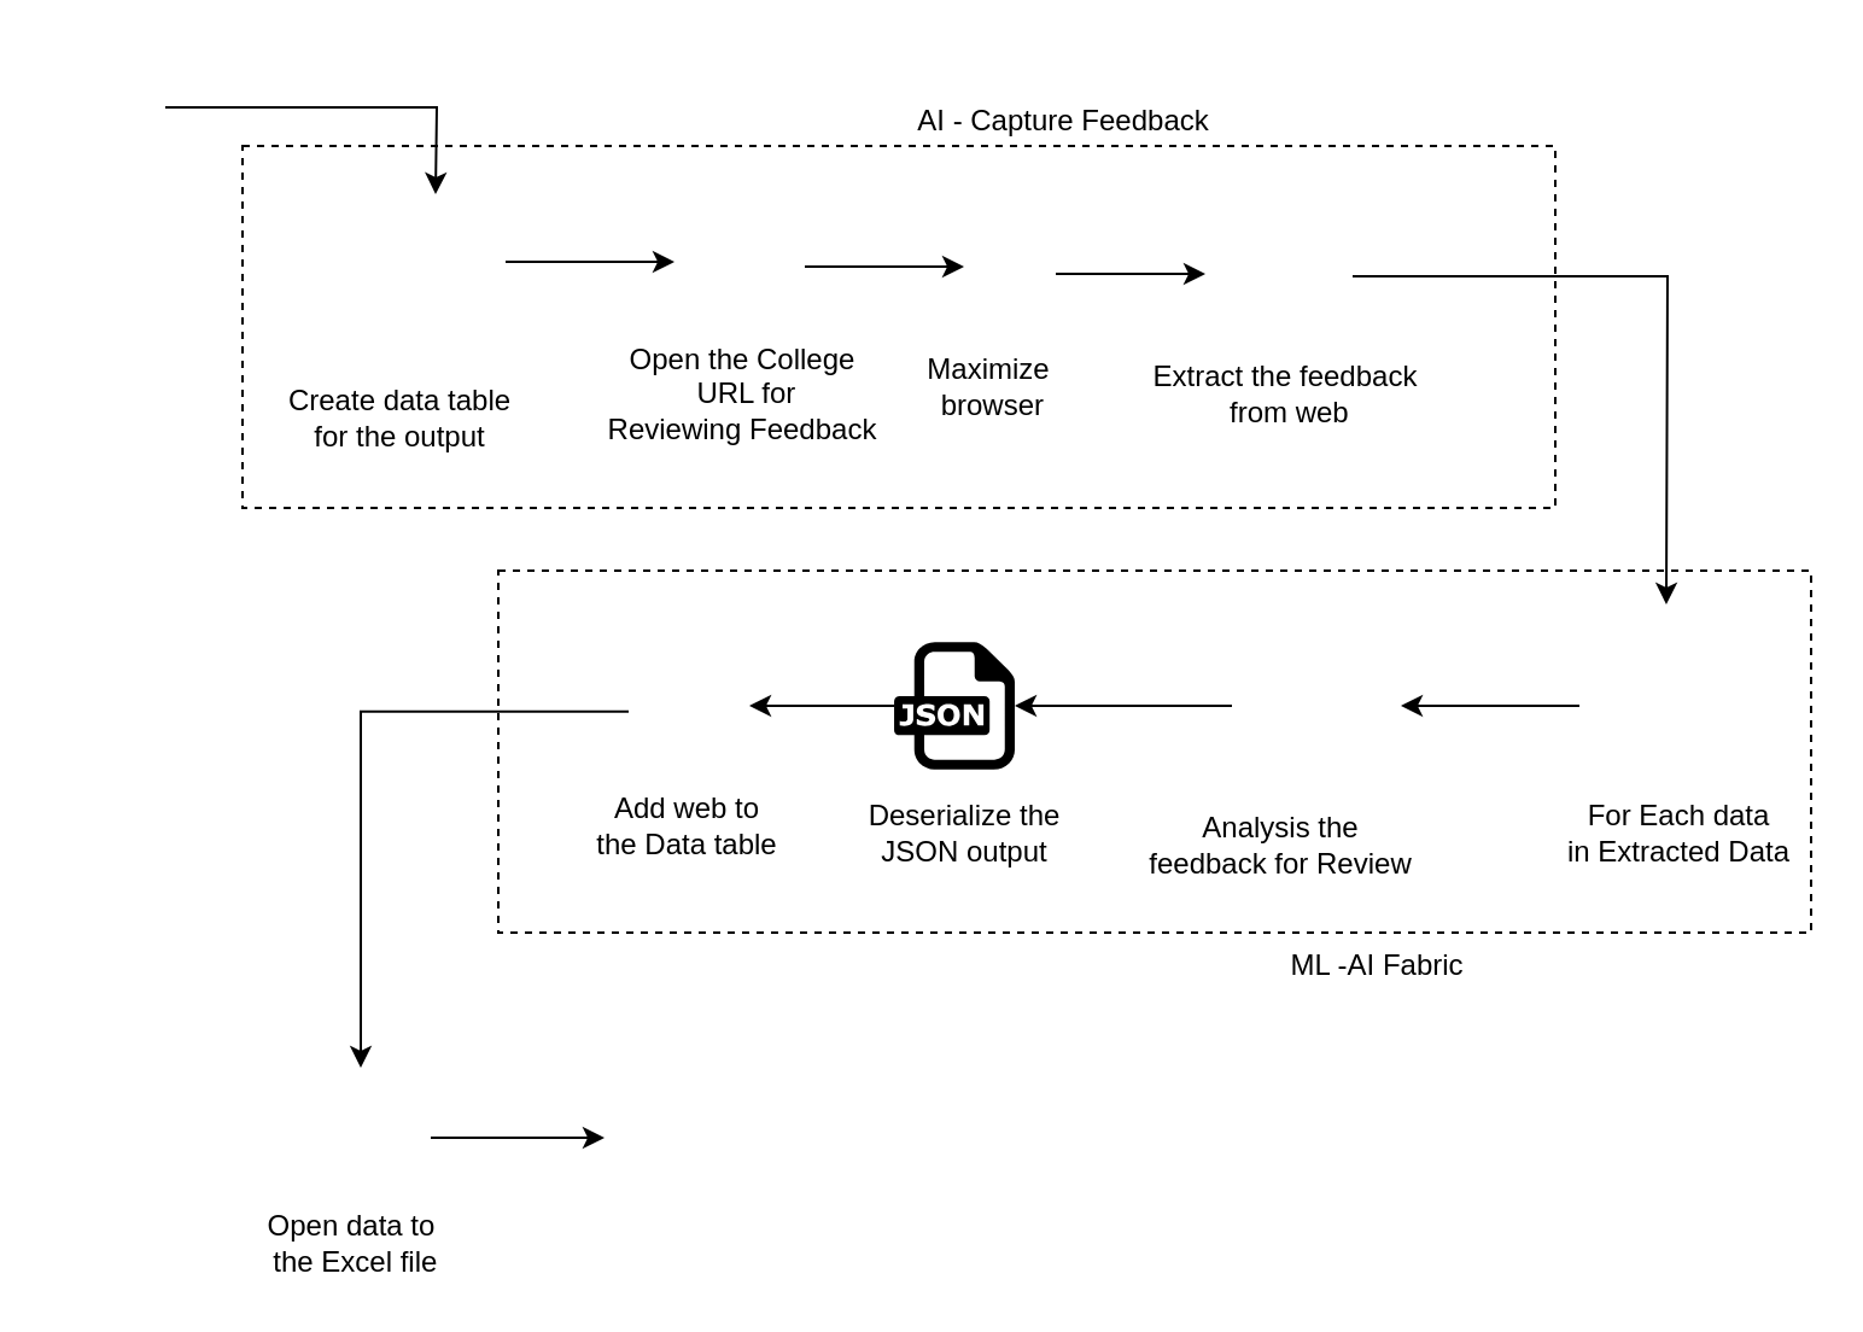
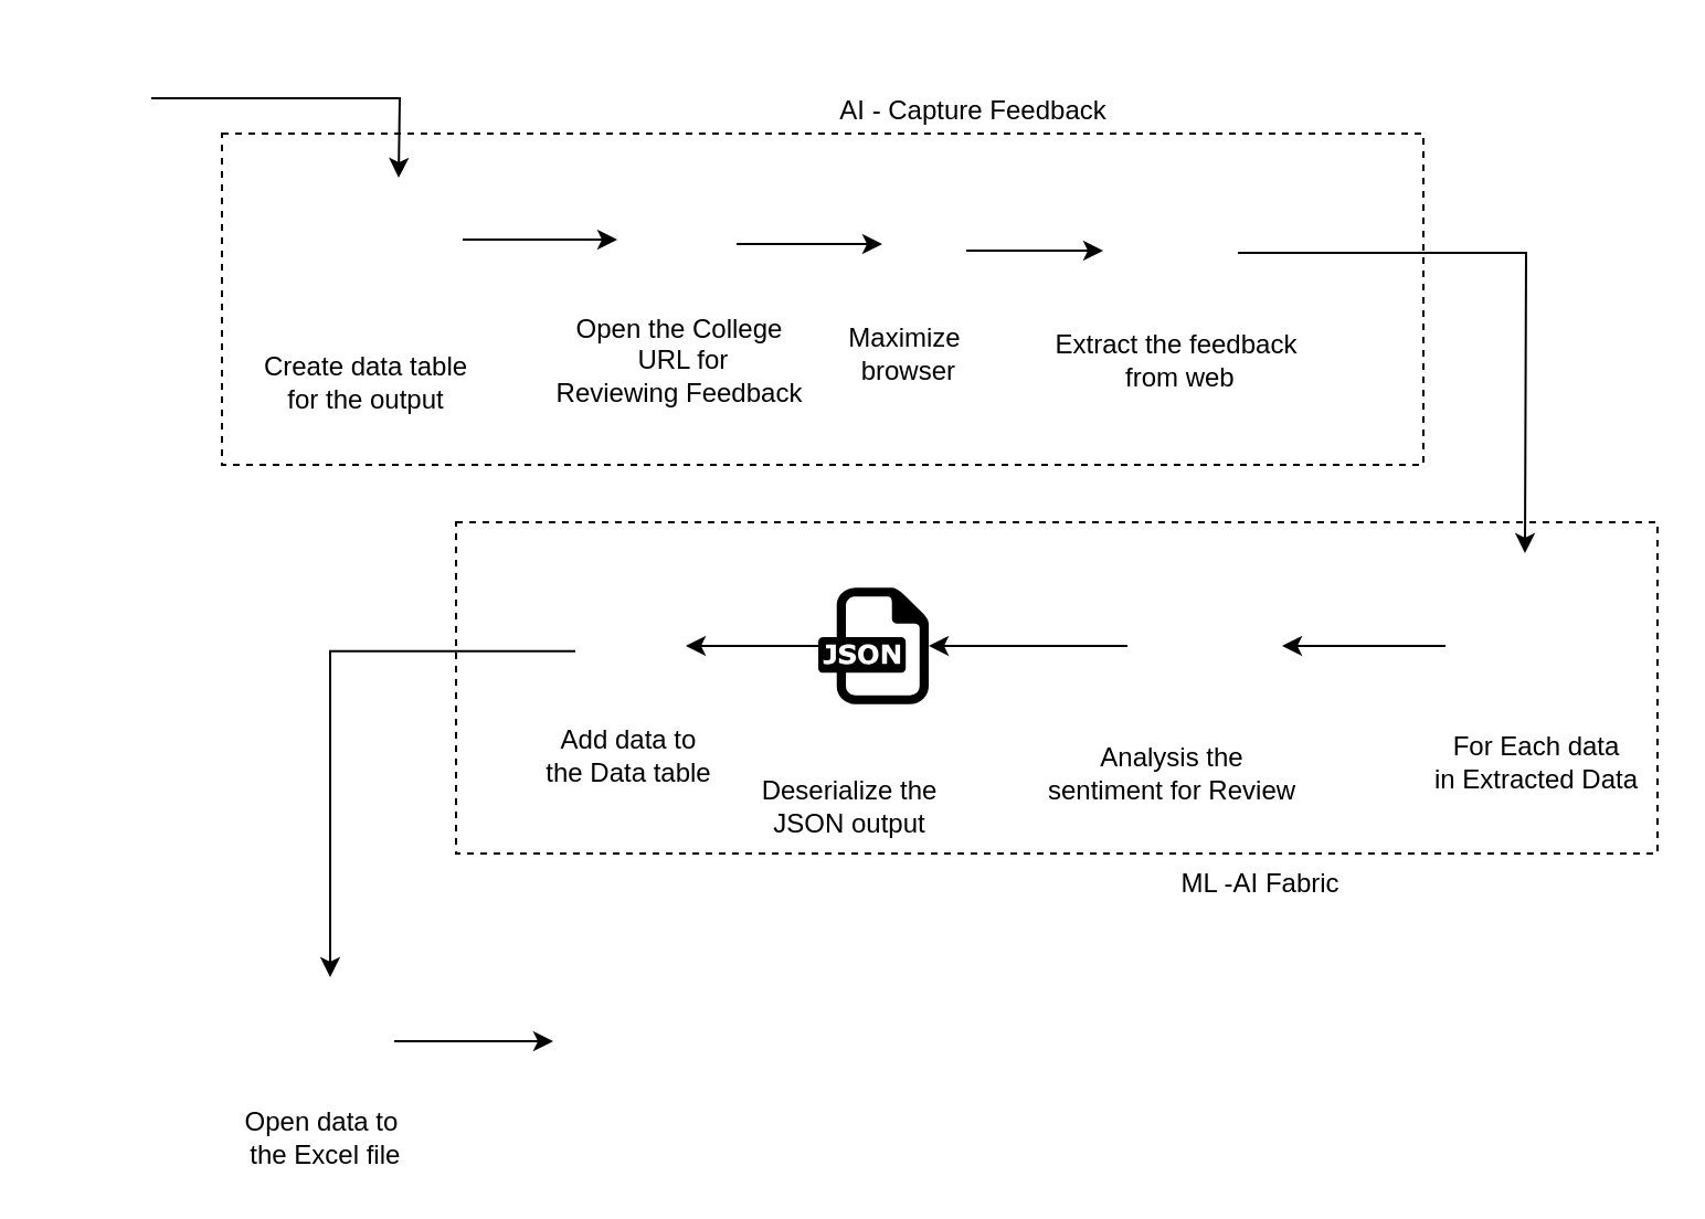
  <mxCell id="0" />
  <mxCell id="1" parent="0" />
  <mxCell id="2" value="" style="rounded=0;whiteSpace=wrap;html=1;gradientColor=#ffffff;dashed=1;" vertex="1" parent="1"><mxGeometry x="206" y="236" width="544" height="150" as="geometry" /></mxCell>
  <mxCell id="3" value="" style="rounded=0;whiteSpace=wrap;html=1;gradientColor=#ffffff;dashed=1;" vertex="1" parent="1"><mxGeometry x="100" y="60" width="544" height="150" as="geometry" /></mxCell>
  <mxCell id="4" style="edgeStyle=orthogonalEdgeStyle;rounded=0;orthogonalLoop=1;jettySize=auto;html=1;" edge="1" parent="1" source="5"><mxGeometry relative="1" as="geometry"><mxPoint x="180" y="80" as="targetPoint" /></mxGeometry></mxCell>
  <mxCell id="5" value="" style="shape=image;html=1;verticalAlign=top;verticalLabelPosition=bottom;labelBackgroundColor=#ffffff;imageAspect=0;aspect=fixed;image=https://cdn0.iconfinder.com/data/icons/48px_icons_collection_by_neweravin/48/start.png" vertex="1" parent="1"><mxGeometry x="20" y="20" width="48" height="48" as="geometry" /></mxCell>
  <mxCell id="6" style="edgeStyle=orthogonalEdgeStyle;rounded=0;orthogonalLoop=1;jettySize=auto;html=1;" edge="1" parent="1" source="7"><mxGeometry relative="1" as="geometry"><mxPoint x="279" y="108" as="targetPoint" /></mxGeometry></mxCell>
  <mxCell id="7" value="" style="shape=image;html=1;verticalAlign=top;verticalLabelPosition=bottom;labelBackgroundColor=#ffffff;imageAspect=0;aspect=fixed;image=https://cdn0.iconfinder.com/data/icons/pinpoint-interface/48/repair-database-128.png" vertex="1" parent="1"><mxGeometry x="161" y="84" width="48" height="48" as="geometry" /></mxCell>
  <mxCell id="8" value="Create data table &lt;br&gt;for the output" style="text;html=1;align=center;verticalAlign=middle;resizable=0;points=[];autosize=1;" vertex="1" parent="1"><mxGeometry x="110" y="158" width="110" height="30" as="geometry" /></mxCell>
  <mxCell id="9" style="edgeStyle=orthogonalEdgeStyle;rounded=0;orthogonalLoop=1;jettySize=auto;html=1;" edge="1" parent="1" source="10"><mxGeometry relative="1" as="geometry"><mxPoint x="399" y="110" as="targetPoint" /></mxGeometry></mxCell>
  <mxCell id="10" value="" style="shape=image;html=1;verticalAlign=top;verticalLabelPosition=bottom;labelBackgroundColor=#ffffff;imageAspect=0;aspect=fixed;image=https://cdn1.iconfinder.com/data/icons/logotypes/32/chrome-128.png" vertex="1" parent="1"><mxGeometry x="285" y="86" width="48" height="48" as="geometry" /></mxCell>
  <mxCell id="11" value="Open the College&lt;br&gt;&amp;nbsp;URL for &lt;br&gt;Reviewing Feedback" style="text;html=1;align=center;verticalAlign=middle;resizable=0;points=[];autosize=1;" vertex="1" parent="1"><mxGeometry x="242" y="138" width="130" height="50" as="geometry" /></mxCell>
  <mxCell id="12" style="edgeStyle=orthogonalEdgeStyle;rounded=0;orthogonalLoop=1;jettySize=auto;html=1;" edge="1" parent="1" source="13"><mxGeometry relative="1" as="geometry"><mxPoint x="499" y="113" as="targetPoint" /></mxGeometry></mxCell>
  <mxCell id="13" value="" style="shape=image;html=1;verticalAlign=top;verticalLabelPosition=bottom;labelBackgroundColor=#ffffff;imageAspect=0;aspect=fixed;image=https://cdn4.iconfinder.com/data/icons/wirecons-free-vector-icons/32/maximize-128.png" vertex="1" parent="1"><mxGeometry x="399" y="94" width="38" height="38" as="geometry" /></mxCell>
  <mxCell id="14" value="Maximize&lt;br&gt;&amp;nbsp;browser" style="text;html=1;align=center;verticalAlign=middle;resizable=0;points=[];autosize=1;" vertex="1" parent="1"><mxGeometry x="374" y="145" width="70" height="30" as="geometry" /></mxCell>
  <mxCell id="15" style="edgeStyle=orthogonalEdgeStyle;rounded=0;orthogonalLoop=1;jettySize=auto;html=1;" edge="1" parent="1" source="16"><mxGeometry relative="1" as="geometry"><mxPoint x="690" y="250" as="targetPoint" /></mxGeometry></mxCell>
  <mxCell id="16" value="" style="shape=image;html=1;verticalAlign=top;verticalLabelPosition=bottom;labelBackgroundColor=#ffffff;imageAspect=0;aspect=fixed;image=https://cdn0.iconfinder.com/data/icons/customicondesign-office7-shadow-png/128/Extract-object.png;gradientColor=#ffffff;" vertex="1" parent="1"><mxGeometry x="504" y="86" width="56" height="56" as="geometry" /></mxCell>
  <mxCell id="17" style="edgeStyle=orthogonalEdgeStyle;rounded=0;orthogonalLoop=1;jettySize=auto;html=1;" edge="1" parent="1" source="18" target="23"><mxGeometry relative="1" as="geometry" /></mxCell>
  <mxCell id="18" value="" style="shape=image;html=1;verticalAlign=top;verticalLabelPosition=bottom;labelBackgroundColor=#ffffff;imageAspect=0;aspect=fixed;image=https://cdn2.iconfinder.com/data/icons/viiva-business/32/process-128.png;gradientColor=#ffffff;" vertex="1" parent="1"><mxGeometry x="654" y="257" width="70" height="70" as="geometry" /></mxCell>
  <mxCell id="19" value="Extract the feedback&lt;br&gt;&amp;nbsp;from web" style="text;html=1;align=center;verticalAlign=middle;resizable=0;points=[];autosize=1;" vertex="1" parent="1"><mxGeometry x="472" y="148" width="120" height="30" as="geometry" /></mxCell>
  <mxCell id="20" value="AI - Capture Feedback" style="text;html=1;align=center;verticalAlign=middle;resizable=0;points=[];autosize=1;" vertex="1" parent="1"><mxGeometry x="370" y="40" width="140" height="20" as="geometry" /></mxCell>
  <mxCell id="21" value="For Each data &lt;br&gt;in Extracted Data" style="text;html=1;align=center;verticalAlign=middle;resizable=0;points=[];autosize=1;" vertex="1" parent="1"><mxGeometry x="640" y="330" width="110" height="30" as="geometry" /></mxCell>
  <mxCell id="22" style="edgeStyle=orthogonalEdgeStyle;rounded=0;orthogonalLoop=1;jettySize=auto;html=1;" edge="1" parent="1" source="23" target="26"><mxGeometry relative="1" as="geometry" /></mxCell>
  <mxCell id="23" value="" style="shape=image;html=1;verticalAlign=top;verticalLabelPosition=bottom;labelBackgroundColor=#ffffff;imageAspect=0;aspect=fixed;image=https://cdn4.iconfinder.com/data/icons/success-filloutline/64/chart-analysis-analytics-data_analytics-pie_1-128.png;dashed=1;gradientColor=#ffffff;" vertex="1" parent="1"><mxGeometry x="510" y="257" width="70" height="70" as="geometry" /></mxCell>
- <mxCell id="24" value="Analysis the &lt;br&gt;feedback for Review" style="text;html=1;align=center;verticalAlign=middle;resizable=0;points=[];autosize=1;" vertex="1" parent="1"><mxGeometry x="465" y="335" width="130" height="30" as="geometry" /></mxCell>
+ <mxCell id="24" value="Analysis the &lt;br&gt;sentiment for Review" style="text;html=1;align=center;verticalAlign=middle;resizable=0;points=[];autosize=1;" vertex="1" parent="1"><mxGeometry x="465" y="335" width="130" height="30" as="geometry" /></mxCell>
  <mxCell id="25" style="edgeStyle=orthogonalEdgeStyle;rounded=0;orthogonalLoop=1;jettySize=auto;html=1;" edge="1" parent="1" source="26"><mxGeometry relative="1" as="geometry"><mxPoint x="310" y="292" as="targetPoint" /></mxGeometry></mxCell>
  <mxCell id="26" value="" style="dashed=0;outlineConnect=0;html=1;align=center;labelPosition=center;verticalLabelPosition=bottom;verticalAlign=top;shape=mxgraph.weblogos.json;gradientColor=#ffffff;" vertex="1" parent="1"><mxGeometry x="370" y="265.6" width="50" height="52.8" as="geometry" /></mxCell>
- <mxCell id="27" value="Deserialize the &lt;br&gt;JSON output" style="text;html=1;align=center;verticalAlign=middle;resizable=0;points=[];autosize=1;" vertex="1" parent="1"><mxGeometry x="354" y="330" width="90" height="30" as="geometry" /></mxCell>
+ <mxCell id="27" value="Deserialize the &lt;br&gt;JSON output" style="text;html=1;align=center;verticalAlign=middle;resizable=0;points=[];autosize=1;" vertex="1" parent="1"><mxGeometry x="339" y="350" width="90" height="30" as="geometry" /></mxCell>
  <mxCell id="28" style="edgeStyle=orthogonalEdgeStyle;rounded=0;orthogonalLoop=1;jettySize=auto;html=1;entryX=0.5;entryY=0;entryDx=0;entryDy=0;" edge="1" parent="1" source="29" target="32"><mxGeometry relative="1" as="geometry" /></mxCell>
  <mxCell id="29" value="" style="shape=image;html=1;verticalAlign=top;verticalLabelPosition=bottom;labelBackgroundColor=#ffffff;imageAspect=0;aspect=fixed;image=https://cdn4.iconfinder.com/data/icons/essential-part-5/32/413-Data_Add-128.png;dashed=1;gradientColor=#ffffff;" vertex="1" parent="1"><mxGeometry x="260" y="270.4" width="48" height="48" as="geometry" /></mxCell>
- <mxCell id="30" value="Add web to &lt;br&gt;the Data table" style="text;html=1;align=center;verticalAlign=middle;resizable=0;points=[];autosize=1;" vertex="1" parent="1"><mxGeometry x="239" y="327" width="90" height="30" as="geometry" /></mxCell>
+ <mxCell id="30" value="Add data to &lt;br&gt;the Data table" style="text;html=1;align=center;verticalAlign=middle;resizable=0;points=[];autosize=1;" vertex="1" parent="1"><mxGeometry x="239" y="327" width="90" height="30" as="geometry" /></mxCell>
  <mxCell id="31" style="edgeStyle=orthogonalEdgeStyle;rounded=0;orthogonalLoop=1;jettySize=auto;html=1;" edge="1" parent="1" source="32"><mxGeometry relative="1" as="geometry"><mxPoint x="250" y="471" as="targetPoint" /></mxGeometry></mxCell>
  <mxCell id="32" value="" style="shape=image;html=1;verticalAlign=top;verticalLabelPosition=bottom;labelBackgroundColor=#ffffff;imageAspect=0;aspect=fixed;image=https://cdn3.iconfinder.com/data/icons/logos-brands-3/24/logo_brand_brands_logos_excel-128.png;dashed=1;gradientColor=#ffffff;" vertex="1" parent="1"><mxGeometry x="120" y="442" width="58" height="58" as="geometry" /></mxCell>
  <mxCell id="33" value="Open data to&lt;br&gt;&amp;nbsp;the Excel file" style="text;html=1;align=center;verticalAlign=middle;resizable=0;points=[];autosize=1;" vertex="1" parent="1"><mxGeometry x="100" y="500" width="90" height="30" as="geometry" /></mxCell>
  <mxCell id="34" value="" style="shape=image;html=1;verticalAlign=top;verticalLabelPosition=bottom;labelBackgroundColor=#ffffff;imageAspect=0;aspect=fixed;image=https://cdn2.iconfinder.com/data/icons/ios-7-icons/50/finish_flag-128.png;dashed=1;gradientColor=#ffffff;" vertex="1" parent="1"><mxGeometry x="252" y="446" width="54" height="54" as="geometry" /></mxCell>
  <mxCell id="35" value="ML -AI Fabric" style="text;html=1;align=center;verticalAlign=middle;resizable=0;points=[];autosize=1;" vertex="1" parent="1"><mxGeometry x="525" y="390" width="90" height="20" as="geometry" /></mxCell>
